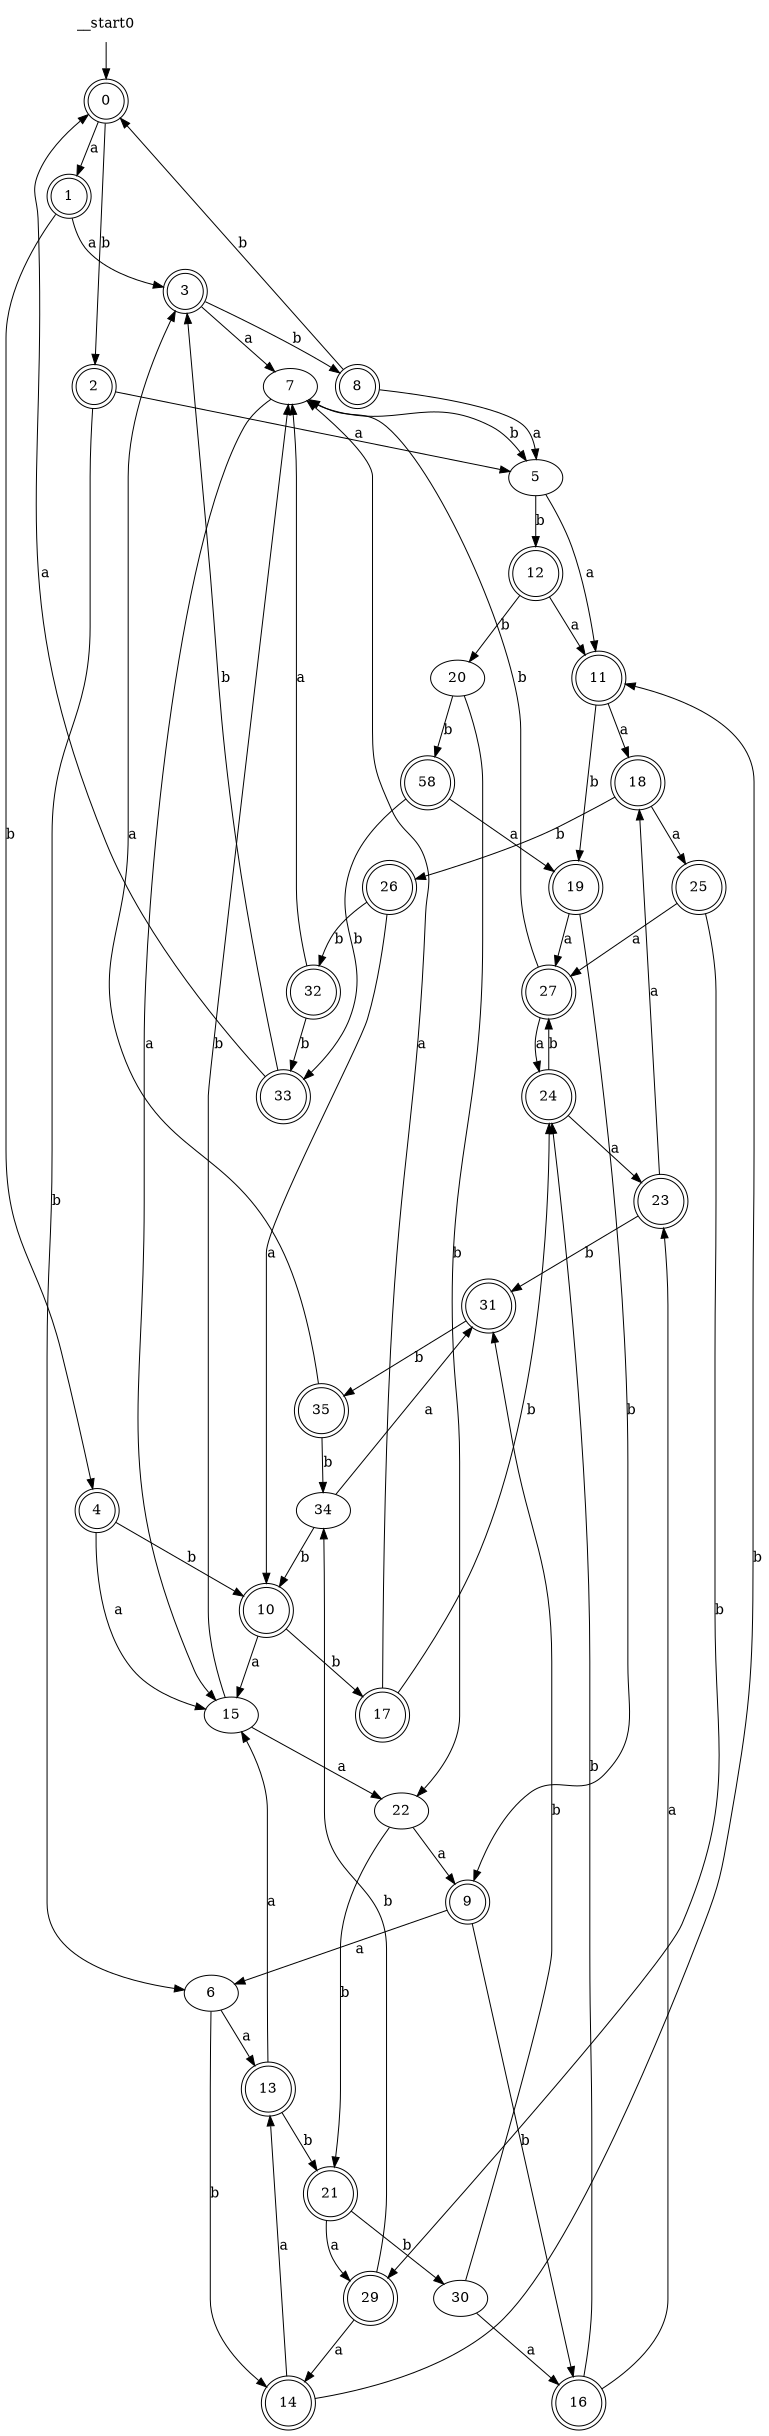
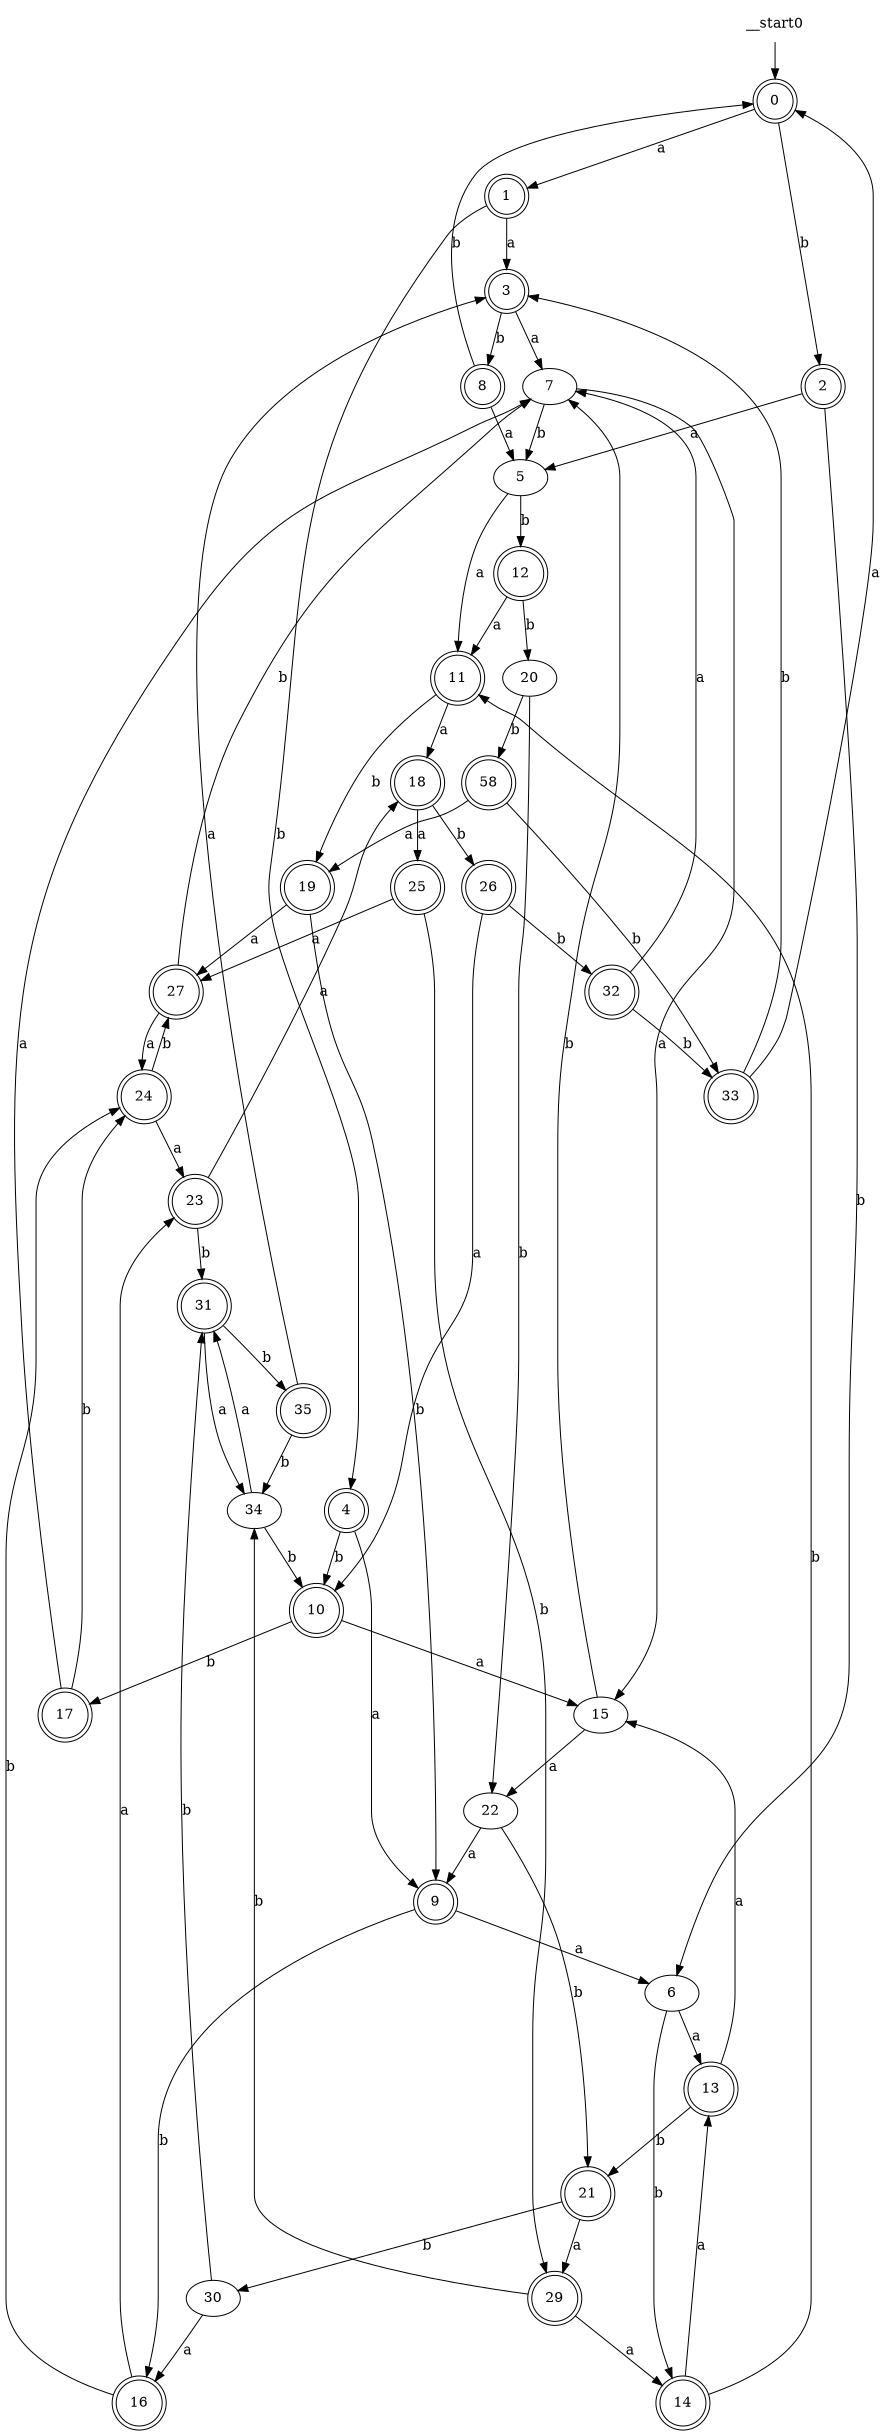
  digraph {
    node [shape=doublecircle]
    __start0 [shape=none]
    0
    1
    2
    3
    4
    5 [shape=""]
    6 [shape=""]
    7 [shape=""]
    8
    9
    10
    11
    12
    13
    14
    15 [shape=""]
    16
    17
    18
    19
    20 [shape=""]
    21
    22 [shape=""]
    23
    24
    25
    26
    27
    n30 [label=58]
    29
    30 [shape=""]
    31
    32
    33
    34 [shape=""]
    35
    __start0 -> 0
    0 -> 1 [label=a]
    0 -> 2 [label=b]
    1 -> 3 [label=a]
    1 -> 4 [label=b]
    2 -> 5 [label=a]
    2 -> 6 [label=b]
    3 -> 7 [label=a]
    3 -> 8 [label=b]
-   4 -> 15 [label=a]
+   4 -> 9 [label=a]
    4 -> 10 [label=b]
    5 -> 11 [label=a]
    5 -> 12 [label=b]
    6 -> 13 [label=a]
    6 -> 14 [label=b]
    7 -> 5 [label=b]
    7 -> 15 [label=a]
    8 -> 0 [label=b]
    8 -> 5 [label=a]
    9 -> 6 [label=a]
    9 -> 16 [label=b]
    10 -> 15 [label=a]
    10 -> 17 [label=b]
    11 -> 18 [label=a]
    11 -> 19 [label=b]
    12 -> 11 [label=a]
    12 -> 20 [label=b]
    13 -> 15 [label=a]
    13 -> 21 [label=b]
    14 -> 11 [label=b]
    14 -> 13 [label=a]
    15 -> 7 [label=b]
    15 -> 22 [label=a]
    16 -> 23 [label=a]
    16 -> 24 [label=b]
    17 -> 7 [label=a]
    17 -> 24 [label=b]
    18 -> 25 [label=a]
    18 -> 26 [label=b]
    19 -> 9 [label=b]
    19 -> 27 [label=a]
    20 -> 22 [label=b]
    20 -> n30 [label=b]
    21 -> 29 [label=a]
    21 -> 30 [label=b]
    22 -> 9 [label=a]
    22 -> 21 [label=b]
    23 -> 18 [label=a]
    23 -> 31 [label=b]
    24 -> 23 [label=a]
    24 -> 27 [label=b]
    25 -> 27 [label=a]
    25 -> 29 [label=b]
    26 -> 10 [label=a]
    26 -> 32 [label=b]
    27 -> 7 [label=b]
    27 -> 24 [label=a]
    n30 -> 19 [label=a]
    n30 -> 33 [label=b]
    29 -> 14 [label=a]
    29 -> 34 [label=b]
    30 -> 16 [label=a]
    30 -> 31 [label=b]
+   31 -> 34 [label=a]
    31 -> 35 [label=b]
    32 -> 7 [label=a]
    32 -> 33 [label=b]
    33 -> 0 [label=a]
    33 -> 3 [label=b]
    34 -> 10 [label=b]
    34 -> 31 [label=a]
    35 -> 3 [label=a]
    35 -> 34 [label=b]
  }
